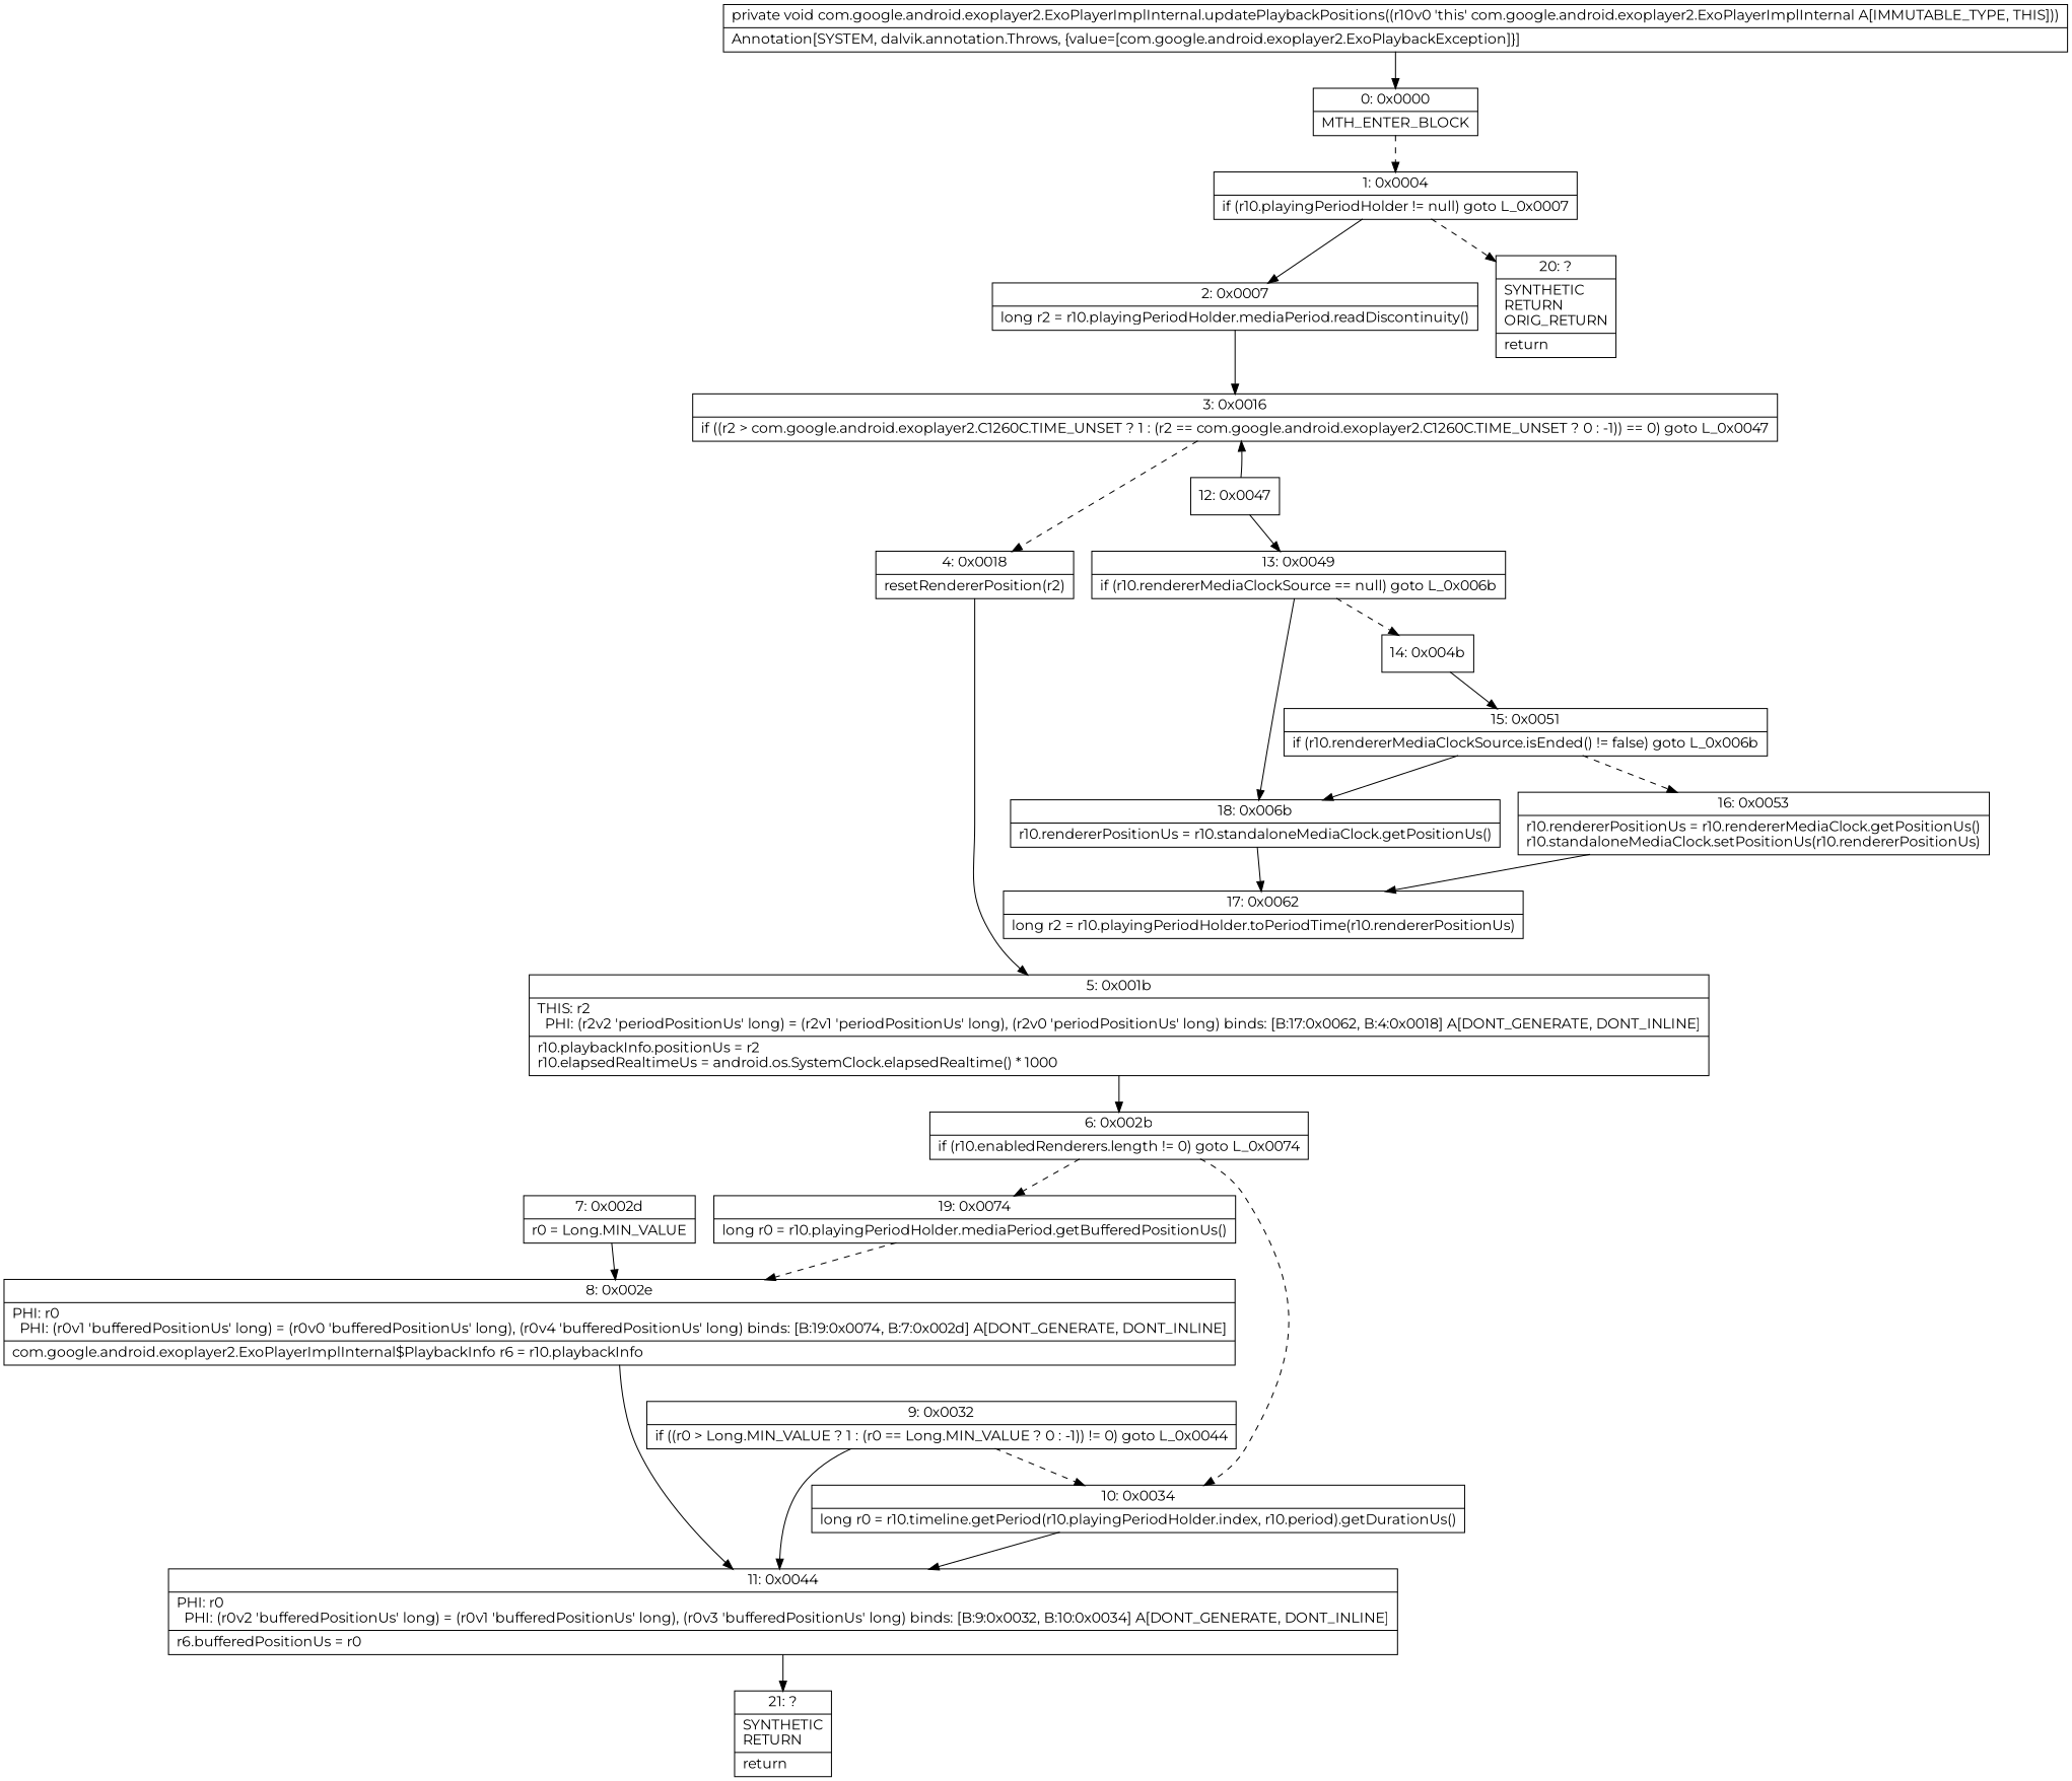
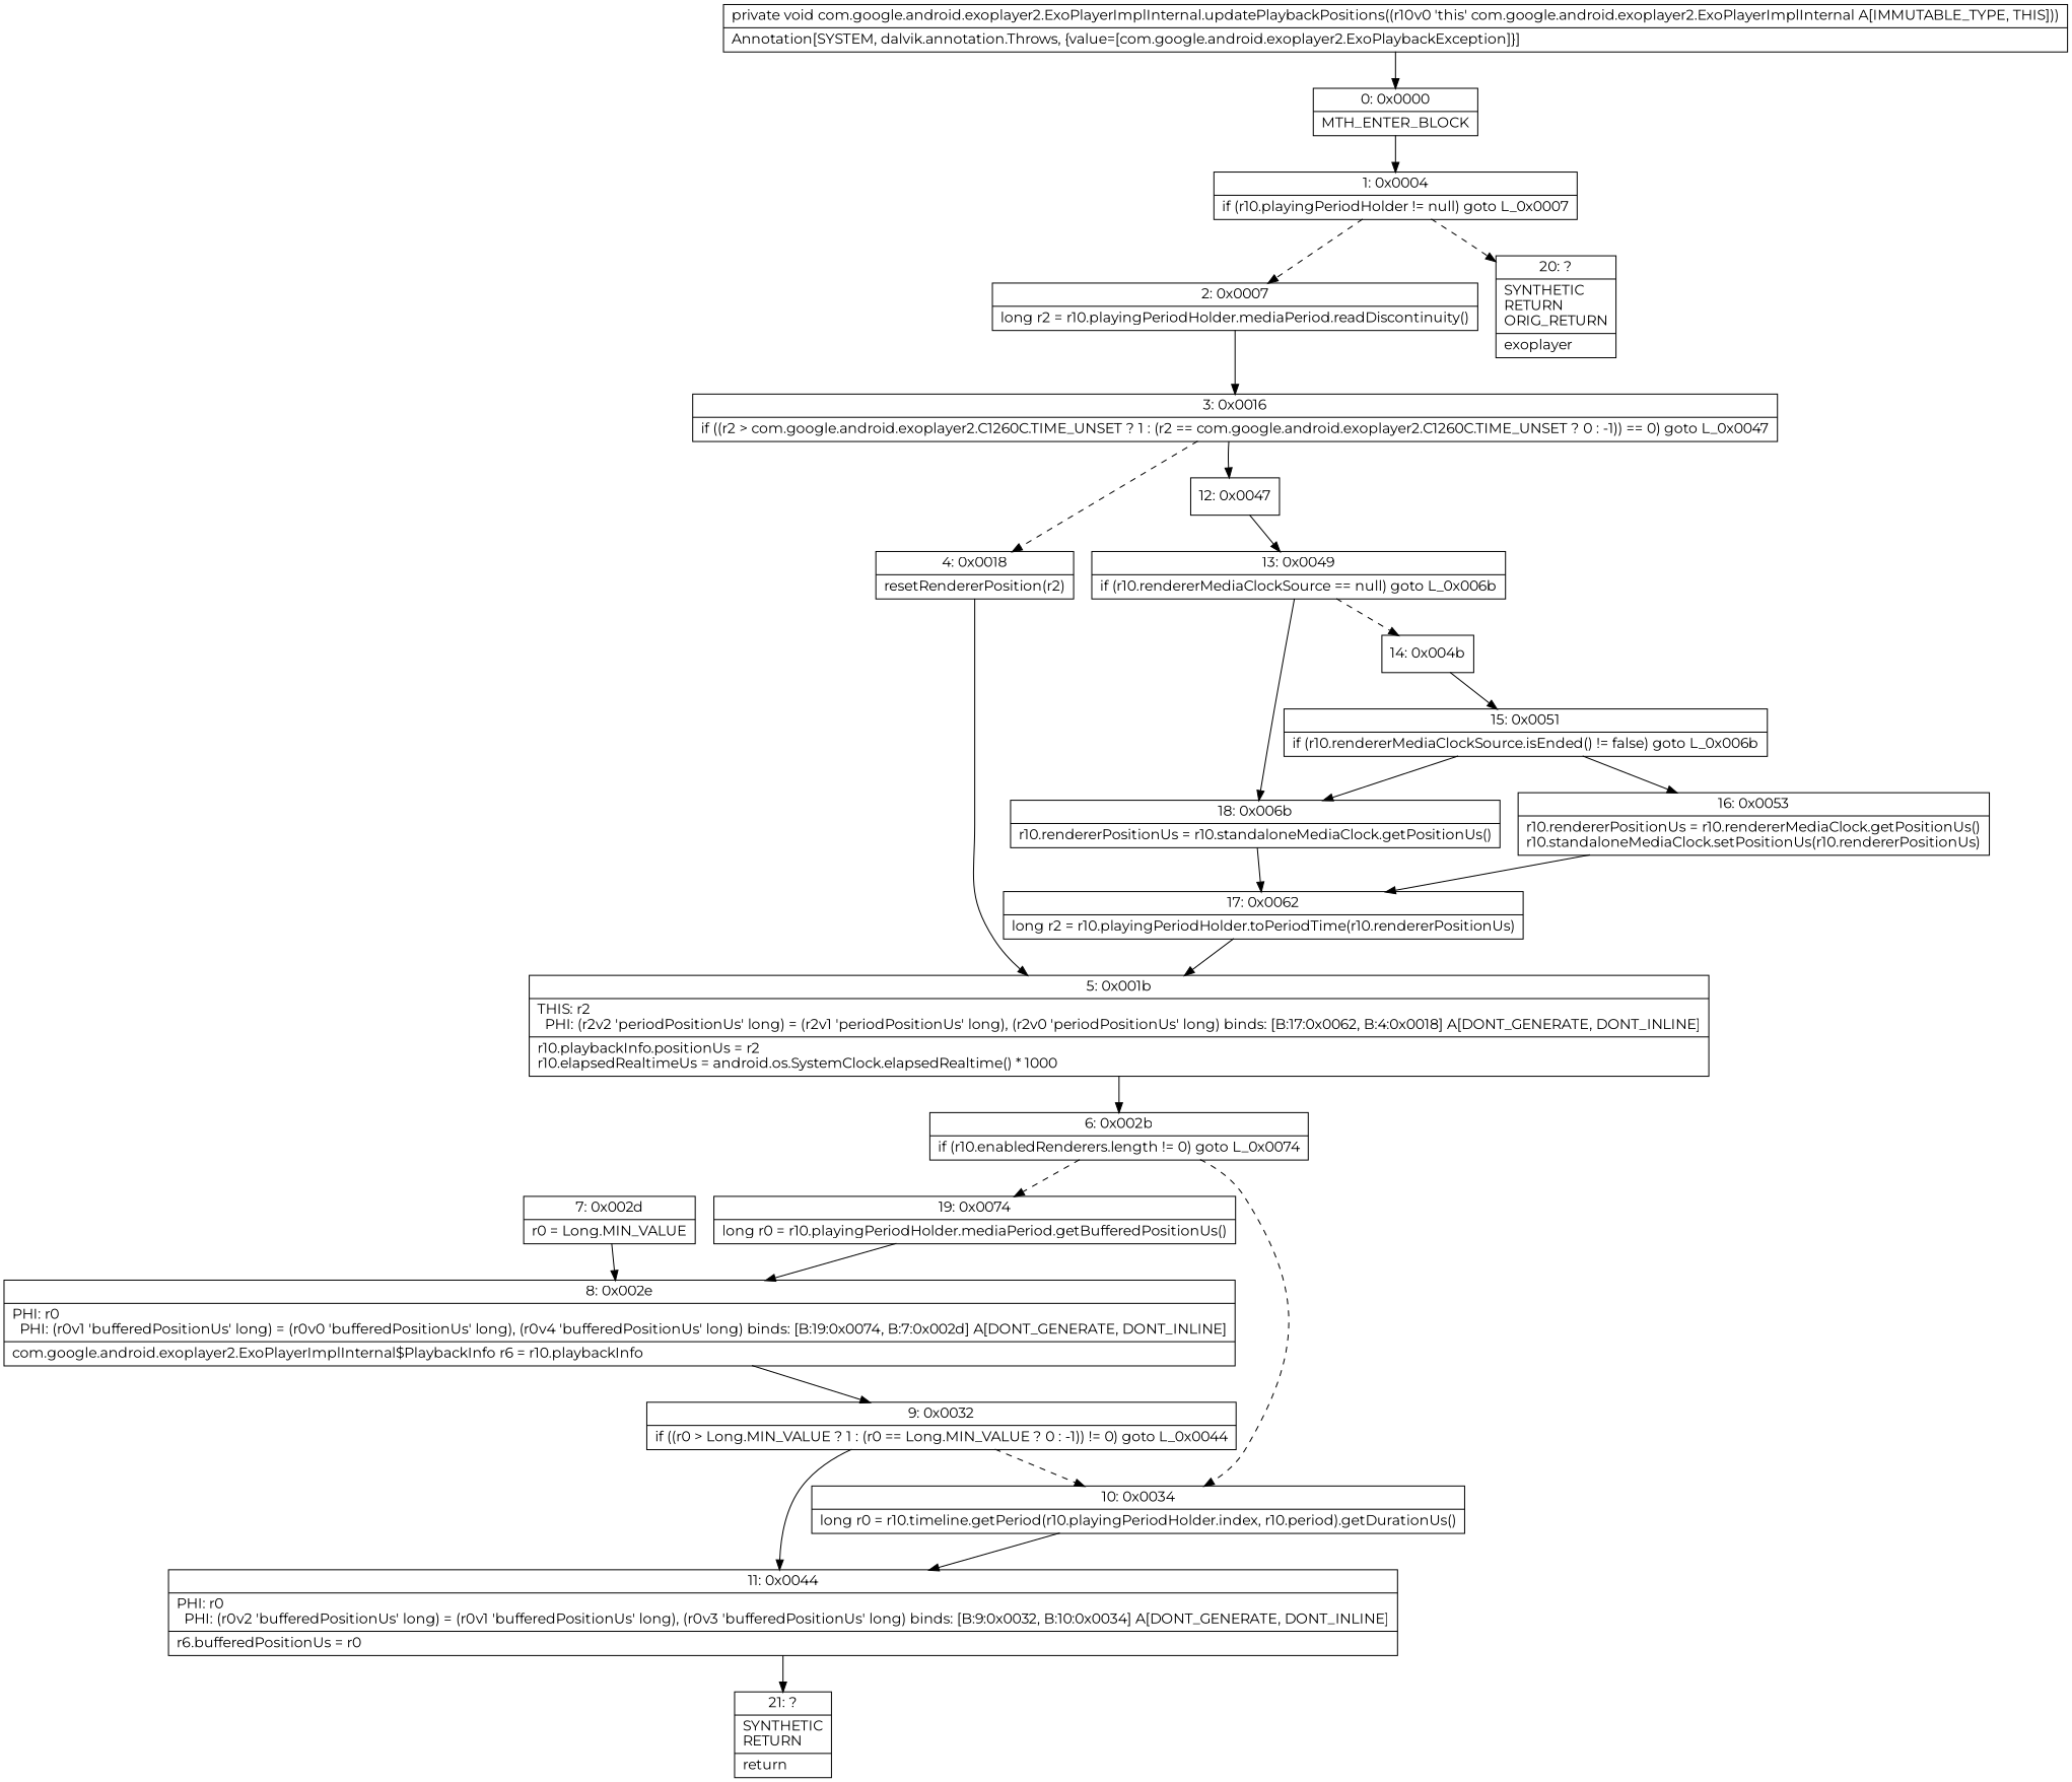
  digraph {
    fontname=Montserrat
    node [fontname=Montserrat shape=record]
    edge [fontname=Montserrat]
    n1 [label="{0\:\ 0x0000|MTH_ENTER_BLOCK\l}"]
    n2 [label="{1\:\ 0x0004|if (r10.playingPeriodHolder != null) goto L_0x0007\l}"]
    n3 [label="{2\:\ 0x0007|long r2 = r10.playingPeriodHolder.mediaPeriod.readDiscontinuity()\l}"]
-   n4 [label="{20\:\ ?|SYNTHETIC\lRETURN\lORIG_RETURN\l|return\l}"]
+   n4 [label="{20\:\ ?|SYNTHETIC\lRETURN\lORIG_RETURN\l|exoplayer\l}"]
    n5 [label="{3\:\ 0x0016|if ((r2 \> com.google.android.exoplayer2.C1260C.TIME_UNSET ? 1 : (r2 == com.google.android.exoplayer2.C1260C.TIME_UNSET ? 0 : \-1)) == 0) goto L_0x0047\l}"]
    n6 [label="{4\:\ 0x0018|resetRendererPosition(r2)\l}"]
    n7 [label="{12\:\ 0x0047}"]
    n8 [label="{5\:\ 0x001b|THIS: r2 \l  PHI: (r2v2 'periodPositionUs' long) = (r2v1 'periodPositionUs' long), (r2v0 'periodPositionUs' long) binds: [B:17:0x0062, B:4:0x0018] A[DONT_GENERATE, DONT_INLINE]\l|r10.playbackInfo.positionUs = r2\lr10.elapsedRealtimeUs = android.os.SystemClock.elapsedRealtime() * 1000\l}"]
    n9 [label="{13\:\ 0x0049|if (r10.rendererMediaClockSource == null) goto L_0x006b\l}"]
    n10 [label="{6\:\ 0x002b|if (r10.enabledRenderers.length != 0) goto L_0x0074\l}"]
    n11 [label="{19\:\ 0x0074|long r0 = r10.playingPeriodHolder.mediaPeriod.getBufferedPositionUs()\l}"]
    n12 [label="{10\:\ 0x0034|long r0 = r10.timeline.getPeriod(r10.playingPeriodHolder.index, r10.period).getDurationUs()\l}"]
    n13 [label="{7\:\ 0x002d|r0 = Long.MIN_VALUE\l}"]
    n14 [label="{8\:\ 0x002e|PHI: r0 \l  PHI: (r0v1 'bufferedPositionUs' long) = (r0v0 'bufferedPositionUs' long), (r0v4 'bufferedPositionUs' long) binds: [B:19:0x0074, B:7:0x002d] A[DONT_GENERATE, DONT_INLINE]\l|com.google.android.exoplayer2.ExoPlayerImplInternal$PlaybackInfo r6 = r10.playbackInfo\l}"]
    n15 [label="{9\:\ 0x0032|if ((r0 \> Long.MIN_VALUE ? 1 : (r0 == Long.MIN_VALUE ? 0 : \-1)) != 0) goto L_0x0044\l}"]
    n16 [label="{11\:\ 0x0044|PHI: r0 \l  PHI: (r0v2 'bufferedPositionUs' long) = (r0v1 'bufferedPositionUs' long), (r0v3 'bufferedPositionUs' long) binds: [B:9:0x0032, B:10:0x0034] A[DONT_GENERATE, DONT_INLINE]\l|r6.bufferedPositionUs = r0\l}"]
    n17 [label="{21\:\ ?|SYNTHETIC\lRETURN\l|return\l}"]
    n18 [label="{14\:\ 0x004b}"]
    n19 [label="{18\:\ 0x006b|r10.rendererPositionUs = r10.standaloneMediaClock.getPositionUs()\l}"]
    n20 [label="{15\:\ 0x0051|if (r10.rendererMediaClockSource.isEnded() != false) goto L_0x006b\l}"]
    n21 [label="{17\:\ 0x0062|long r2 = r10.playingPeriodHolder.toPeriodTime(r10.rendererPositionUs)\l}"]
    n22 [label="{16\:\ 0x0053|r10.rendererPositionUs = r10.rendererMediaClock.getPositionUs()\lr10.standaloneMediaClock.setPositionUs(r10.rendererPositionUs)\l}"]
    n23 [label="{private void com.google.android.exoplayer2.ExoPlayerImplInternal.updatePlaybackPositions((r10v0 'this' com.google.android.exoplayer2.ExoPlayerImplInternal A[IMMUTABLE_TYPE, THIS]))  | Annotation[SYSTEM, dalvik.annotation.Throws, \{value=[com.google.android.exoplayer2.ExoPlaybackException]\}]\l}"]
-   n1 -> n2 [style=dashed]
-   n2 -> n3
+   n1 -> n2
+   n2 -> n3 [style=dashed]
    n2 -> n4 [style=dashed]
    n3 -> n5
    n5 -> n6 [style=dashed]
-   n7 -> n5
+   n5 -> n7
    n6 -> n8
    n7 -> n9
    n8 -> n10
    n9 -> n18 [style=dashed]
    n9 -> n19
    n10 -> n11 [style=dashed]
    n10 -> n12 [style=dashed]
-   n11 -> n14 [style=dashed]
+   n11 -> n14
    n12 -> n16
    n13 -> n14
-   n14 -> n16
+   n14 -> n15
    n15 -> n12 [style=dashed]
    n15 -> n16
    n16 -> n17
    n18 -> n20
    n19 -> n21
    n20 -> n19
-   n20 -> n22 [style=dashed]
+   n20 -> n22 [style=solid]
+   n21 -> n8
    n22 -> n21
    n23 -> n1
  }
